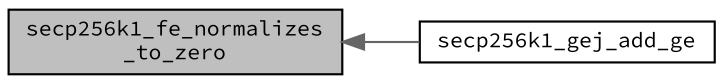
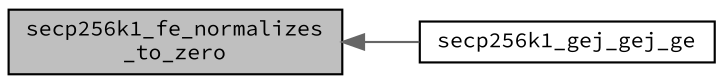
  digraph {
    rankdir=LR
    fontname="Source Code Pro"
    node [color=black fontname="Source Code Pro" fontsize=10 shape=record style=filled]
    n1 [fillcolor=grey75 fontcolor=black height=0.2 label="secp256k1_fe_normalizes\l_to_zero" width=0.4]
-   n2 [fillcolor=white height=0.2 label=secp256k1_gej_add_ge width=0.4]
+   n2 [fillcolor=white height=0.2 label=secp256k1_gej_gej_ge width=0.4]
    n1 -> n2 [color=gray40 dir=back fontname="Source Code Pro" fontsize=10 labelfontname=Helvetica labelfontsize=10 style=solid]
  }
